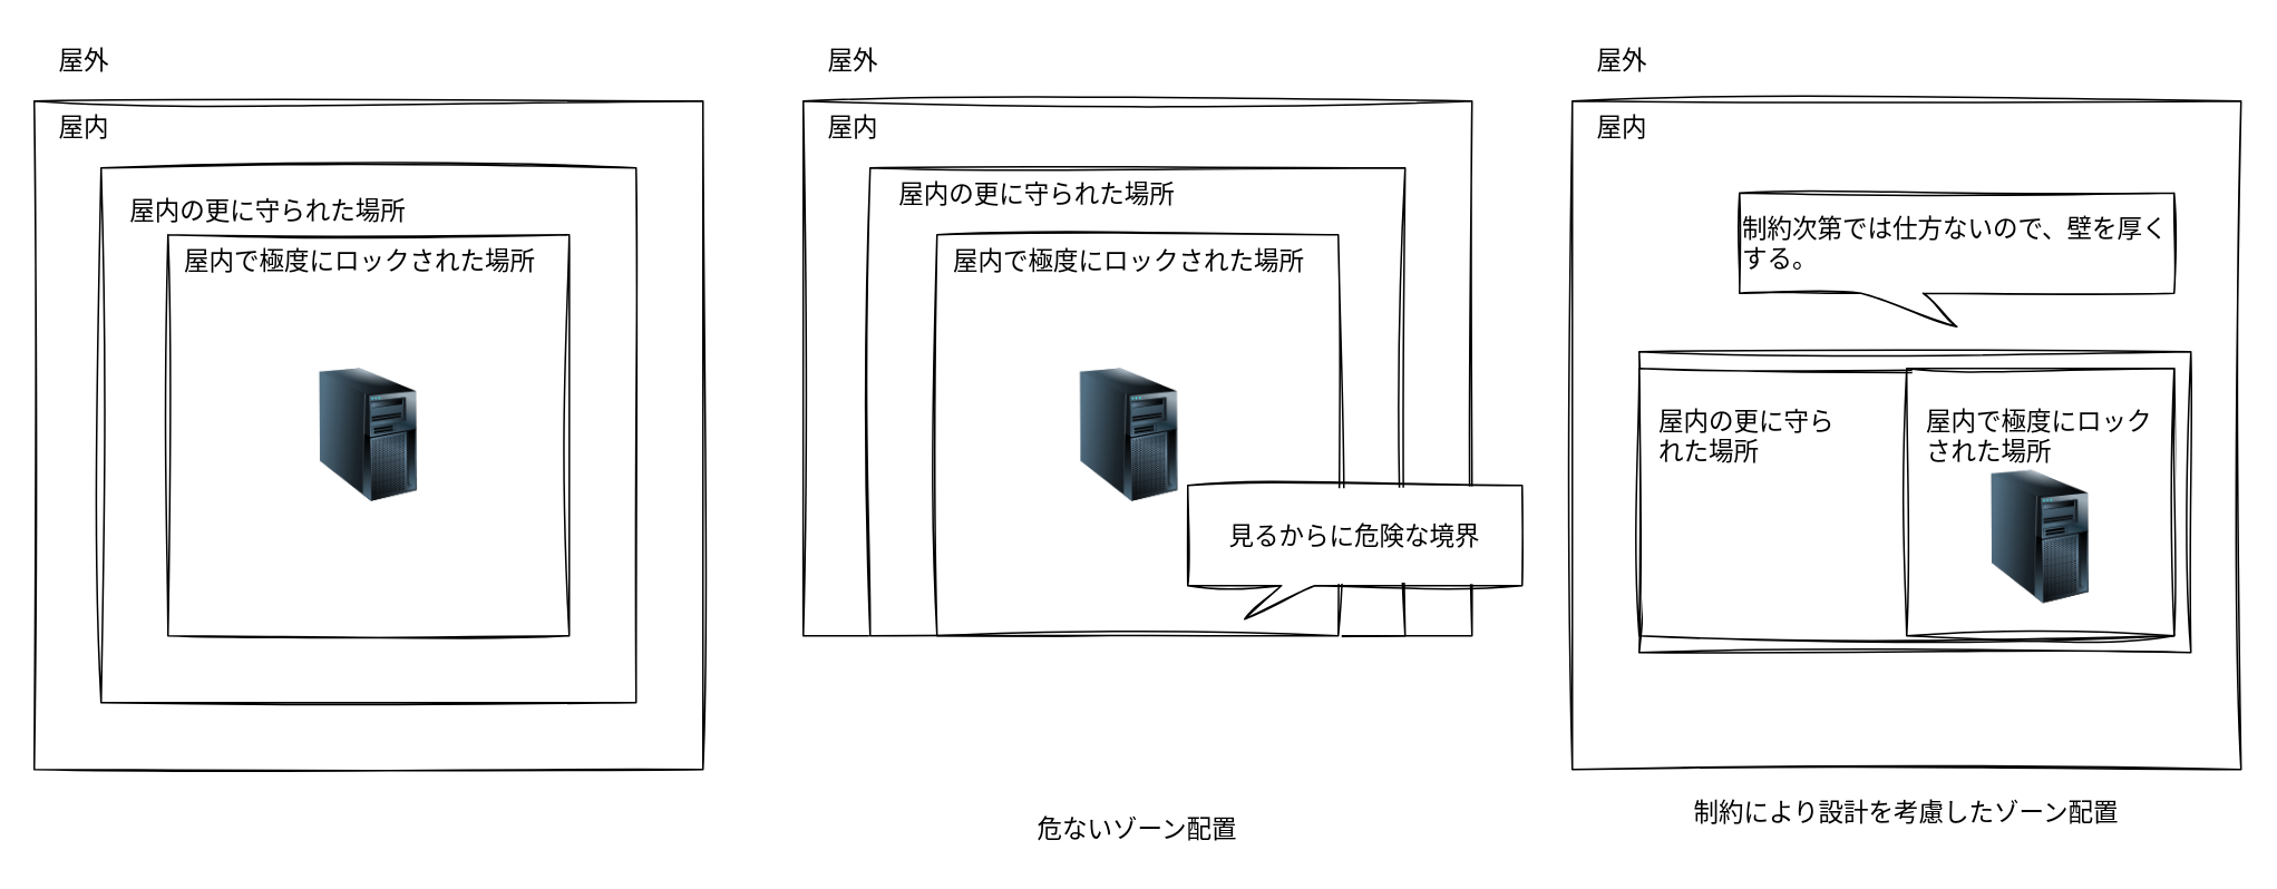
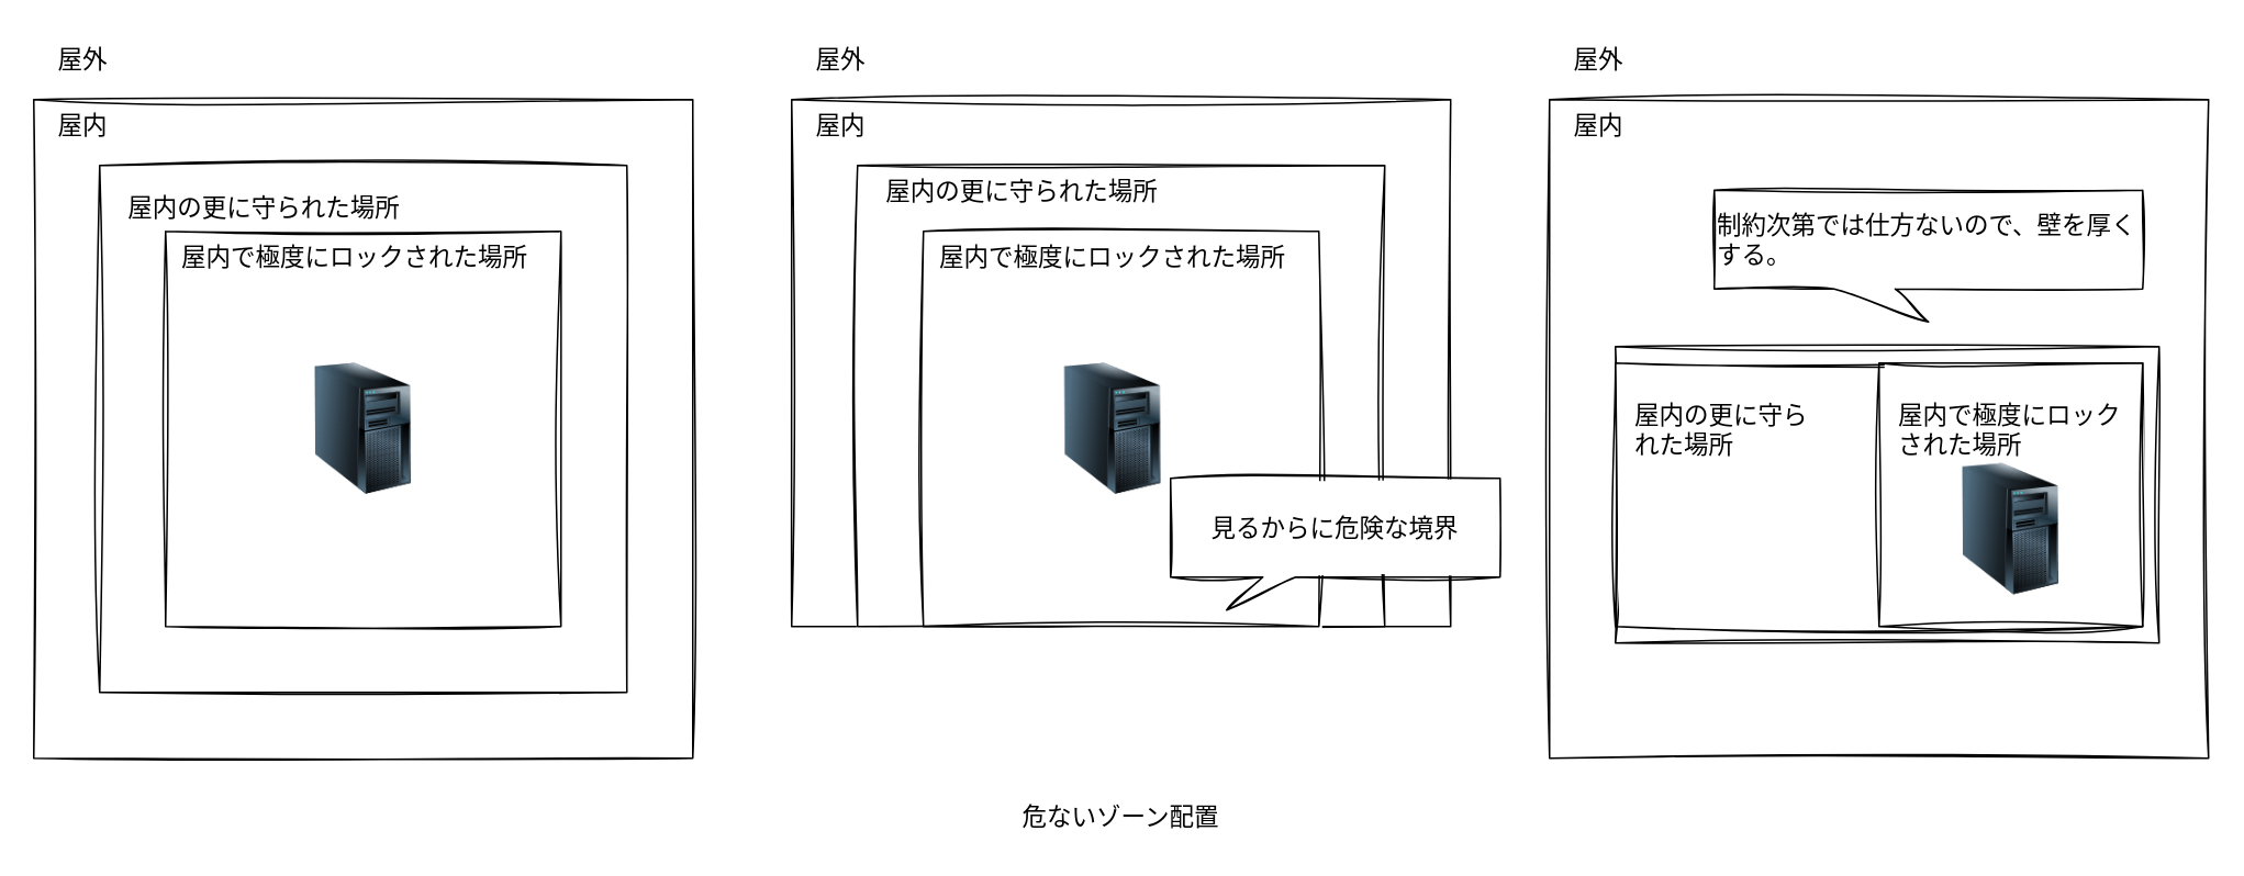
  <mxCell id="0" />
  <mxCell id="1" parent="0" />
  <mxCell id="2" value="" style="rounded=0;whiteSpace=wrap;html=1;sketch=1;hachureGap=4;jiggle=2;curveFitting=1;fontFamily=Architects Daughter;fontSource=https%3A%2F%2Ffonts.googleapis.com%2Fcss%3Ffamily%3DArchitects%2BDaughter;fontSize=20;" vertex="1" parent="1"><mxGeometry x="940" y="60" width="400" height="400" as="geometry" /></mxCell>
  <mxCell id="3" value="" style="rounded=0;whiteSpace=wrap;html=1;sketch=1;hachureGap=4;jiggle=2;curveFitting=1;fontFamily=Architects Daughter;fontSource=https%3A%2F%2Ffonts.googleapis.com%2Fcss%3Ffamily%3DArchitects%2BDaughter;fontSize=20;" vertex="1" parent="1"><mxGeometry x="980" y="210" width="330" height="180" as="geometry" /></mxCell>
  <mxCell id="4" value="" style="rounded=0;whiteSpace=wrap;html=1;sketch=1;hachureGap=4;jiggle=2;curveFitting=1;fontFamily=Architects Daughter;fontSource=https%3A%2F%2Ffonts.googleapis.com%2Fcss%3Ffamily%3DArchitects%2BDaughter;fontSize=20;" vertex="1" parent="1"><mxGeometry x="480" y="60" width="400" height="320" as="geometry" /></mxCell>
  <mxCell id="5" value="" style="rounded=0;whiteSpace=wrap;html=1;sketch=1;hachureGap=4;jiggle=2;curveFitting=1;fontFamily=Architects Daughter;fontSource=https%3A%2F%2Ffonts.googleapis.com%2Fcss%3Ffamily%3DArchitects%2BDaughter;fontSize=20;" vertex="1" parent="1"><mxGeometry x="520" y="100" width="320" height="280" as="geometry" /></mxCell>
  <mxCell id="6" value="" style="whiteSpace=wrap;html=1;aspect=fixed;sketch=1;hachureGap=4;jiggle=2;curveFitting=1;fontFamily=Architects Daughter;fontSource=https%3A%2F%2Ffonts.googleapis.com%2Fcss%3Ffamily%3DArchitects%2BDaughter;fontSize=20;" vertex="1" parent="1"><mxGeometry x="20" y="60" width="400" height="400" as="geometry" /></mxCell>
  <mxCell id="7" value="" style="whiteSpace=wrap;html=1;aspect=fixed;sketch=1;hachureGap=4;jiggle=2;curveFitting=1;fontFamily=Architects Daughter;fontSource=https%3A%2F%2Ffonts.googleapis.com%2Fcss%3Ffamily%3DArchitects%2BDaughter;fontSize=20;" vertex="1" parent="1"><mxGeometry x="60" y="100" width="320" height="320" as="geometry" /></mxCell>
  <mxCell id="8" value="" style="whiteSpace=wrap;html=1;aspect=fixed;sketch=1;hachureGap=4;jiggle=2;curveFitting=1;fontFamily=Architects Daughter;fontSource=https%3A%2F%2Ffonts.googleapis.com%2Fcss%3Ffamily%3DArchitects%2BDaughter;fontSize=20;" vertex="1" parent="1"><mxGeometry x="100" y="140" width="240" height="240" as="geometry" /></mxCell>
  <mxCell id="9" value="" style="image;html=1;image=img/lib/clip_art/computers/Server_Tower_128x128.png;sketch=1;hachureGap=4;jiggle=2;curveFitting=1;fontFamily=Architects Daughter;fontSource=https%3A%2F%2Ffonts.googleapis.com%2Fcss%3Ffamily%3DArchitects%2BDaughter;fontSize=20;" vertex="1" parent="1"><mxGeometry x="180" y="220" width="80" height="80" as="geometry" /></mxCell>
  <mxCell id="10" value="屋外" style="text;html=1;strokeColor=none;fillColor=none;align=center;verticalAlign=middle;whiteSpace=wrap;rounded=0;fontSize=15;fontFamily=Architects Daughter;" vertex="1" parent="1"><mxGeometry x="20" y="20" width="60" height="30" as="geometry" /></mxCell>
  <mxCell id="11" value="屋内" style="text;html=1;strokeColor=none;fillColor=none;align=center;verticalAlign=middle;whiteSpace=wrap;rounded=0;fontSize=15;fontFamily=Architects Daughter;" vertex="1" parent="1"><mxGeometry x="20" y="60" width="60" height="30" as="geometry" /></mxCell>
  <mxCell id="12" value="屋内の更に守られた場所" style="text;html=1;strokeColor=none;fillColor=none;align=center;verticalAlign=middle;whiteSpace=wrap;rounded=0;fontSize=15;fontFamily=Architects Daughter;" vertex="1" parent="1"><mxGeometry x="60" y="110" width="200" height="30" as="geometry" /></mxCell>
  <mxCell id="13" value="屋内で極度にロックされた場所" style="text;html=1;strokeColor=none;fillColor=none;align=center;verticalAlign=middle;whiteSpace=wrap;rounded=0;fontSize=15;fontFamily=Architects Daughter;" vertex="1" parent="1"><mxGeometry x="100" y="140" width="230" height="30" as="geometry" /></mxCell>
  <mxCell id="14" value="" style="whiteSpace=wrap;html=1;aspect=fixed;sketch=1;hachureGap=4;jiggle=2;curveFitting=1;fontFamily=Architects Daughter;fontSource=https%3A%2F%2Ffonts.googleapis.com%2Fcss%3Ffamily%3DArchitects%2BDaughter;fontSize=20;" vertex="1" parent="1"><mxGeometry x="560" y="140" width="240" height="240" as="geometry" /></mxCell>
  <mxCell id="15" value="" style="image;html=1;image=img/lib/clip_art/computers/Server_Tower_128x128.png;sketch=1;hachureGap=4;jiggle=2;curveFitting=1;fontFamily=Architects Daughter;fontSource=https%3A%2F%2Ffonts.googleapis.com%2Fcss%3Ffamily%3DArchitects%2BDaughter;fontSize=20;" vertex="1" parent="1"><mxGeometry x="635" y="220" width="80" height="80" as="geometry" /></mxCell>
  <mxCell id="16" value="屋外" style="text;html=1;strokeColor=none;fillColor=none;align=center;verticalAlign=middle;whiteSpace=wrap;rounded=0;fontSize=15;fontFamily=Architects Daughter;" vertex="1" parent="1"><mxGeometry x="480" y="20" width="60" height="30" as="geometry" /></mxCell>
  <mxCell id="17" value="屋内" style="text;html=1;strokeColor=none;fillColor=none;align=center;verticalAlign=middle;whiteSpace=wrap;rounded=0;fontSize=15;fontFamily=Architects Daughter;" vertex="1" parent="1"><mxGeometry x="480" y="60" width="60" height="30" as="geometry" /></mxCell>
  <mxCell id="18" value="屋内の更に守られた場所" style="text;html=1;strokeColor=none;fillColor=none;align=center;verticalAlign=middle;whiteSpace=wrap;rounded=0;fontSize=15;fontFamily=Architects Daughter;" vertex="1" parent="1"><mxGeometry x="520" y="100" width="200" height="30" as="geometry" /></mxCell>
  <mxCell id="19" value="屋内で極度にロックされた場所" style="text;html=1;strokeColor=none;fillColor=none;align=center;verticalAlign=middle;whiteSpace=wrap;rounded=0;fontSize=15;fontFamily=Architects Daughter;" vertex="1" parent="1"><mxGeometry x="560" y="140" width="230" height="30" as="geometry" /></mxCell>
  <mxCell id="20" value="見るからに危険な境界" style="shape=callout;whiteSpace=wrap;html=1;perimeter=calloutPerimeter;sketch=1;hachureGap=4;jiggle=2;curveFitting=1;fontFamily=Architects Daughter;fontSource=https%3A%2F%2Ffonts.googleapis.com%2Fcss%3Ffamily%3DArchitects%2BDaughter;fontSize=15;size=20;position=0.28;rotation=0;position2=0.17;" vertex="1" parent="1"><mxGeometry x="710" y="290" width="200" height="80" as="geometry" /></mxCell>
  <mxCell id="21" value="" style="rounded=0;whiteSpace=wrap;html=1;sketch=1;hachureGap=4;jiggle=2;curveFitting=1;fontFamily=Architects Daughter;fontSource=https%3A%2F%2Ffonts.googleapis.com%2Fcss%3Ffamily%3DArchitects%2BDaughter;fontSize=20;" vertex="1" parent="1"><mxGeometry x="980" y="220" width="320" height="160" as="geometry" /></mxCell>
  <mxCell id="22" value="" style="whiteSpace=wrap;html=1;aspect=fixed;sketch=1;hachureGap=4;jiggle=2;curveFitting=1;fontFamily=Architects Daughter;fontSource=https%3A%2F%2Ffonts.googleapis.com%2Fcss%3Ffamily%3DArchitects%2BDaughter;fontSize=20;" vertex="1" parent="1"><mxGeometry x="1140" y="220" width="160" height="160" as="geometry" /></mxCell>
  <mxCell id="23" value="" style="image;html=1;image=img/lib/clip_art/computers/Server_Tower_128x128.png;sketch=1;hachureGap=4;jiggle=2;curveFitting=1;fontFamily=Architects Daughter;fontSource=https%3A%2F%2Ffonts.googleapis.com%2Fcss%3Ffamily%3DArchitects%2BDaughter;fontSize=20;" vertex="1" parent="1"><mxGeometry x="1180" y="281" width="80" height="80" as="geometry" /></mxCell>
  <mxCell id="24" value="屋外" style="text;html=1;strokeColor=none;fillColor=none;align=center;verticalAlign=middle;whiteSpace=wrap;rounded=0;fontSize=15;fontFamily=Architects Daughter;" vertex="1" parent="1"><mxGeometry x="940" y="20" width="60" height="30" as="geometry" /></mxCell>
  <mxCell id="25" value="屋内" style="text;html=1;strokeColor=none;fillColor=none;align=center;verticalAlign=middle;whiteSpace=wrap;rounded=0;fontSize=15;fontFamily=Architects Daughter;" vertex="1" parent="1"><mxGeometry x="940" y="60" width="60" height="30" as="geometry" /></mxCell>
  <mxCell id="26" value="屋内の更に守られた場所" style="text;html=1;strokeColor=none;fillColor=none;align=left;verticalAlign=middle;whiteSpace=wrap;rounded=0;fontSize=15;fontFamily=Architects Daughter;" vertex="1" parent="1"><mxGeometry x="990" y="235" width="120" height="50" as="geometry" /></mxCell>
  <mxCell id="27" value="屋内で極度にロックされた場所" style="text;html=1;strokeColor=none;fillColor=none;align=left;verticalAlign=middle;whiteSpace=wrap;rounded=0;fontSize=15;fontFamily=Architects Daughter;" vertex="1" parent="1"><mxGeometry x="1150" y="235" width="150" height="50" as="geometry" /></mxCell>
  <mxCell id="28" value="制約次第では仕方ないので、壁を厚くする。" style="shape=callout;whiteSpace=wrap;html=1;perimeter=calloutPerimeter;sketch=1;hachureGap=4;jiggle=2;curveFitting=1;fontFamily=Architects Daughter;fontSource=https%3A%2F%2Ffonts.googleapis.com%2Fcss%3Ffamily%3DArchitects%2BDaughter;fontSize=15;size=20;position=0.28;rotation=0;position2=0.5;base=37;align=left;" vertex="1" parent="1"><mxGeometry x="1040" y="115" width="260" height="80" as="geometry" /></mxCell>
  <mxCell id="29" value="危ないゾーン配置" style="text;html=1;strokeColor=none;fillColor=none;align=center;verticalAlign=middle;whiteSpace=wrap;rounded=0;fontSize=15;fontFamily=Architects Daughter;" vertex="1" parent="1"><mxGeometry x="480" y="480" width="400" height="30" as="geometry" /></mxCell>
- <mxCell id="30" value="制約により設計を考慮したゾーン配置" style="text;html=1;strokeColor=none;fillColor=none;align=center;verticalAlign=middle;whiteSpace=wrap;rounded=0;fontSize=15;fontFamily=Architects Daughter;" vertex="1" parent="1"><mxGeometry x="940" y="470" width="400" height="30" as="geometry" /></mxCell>
